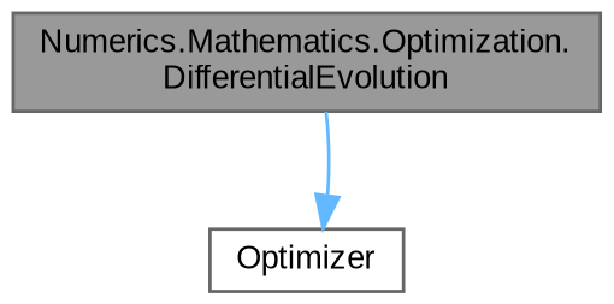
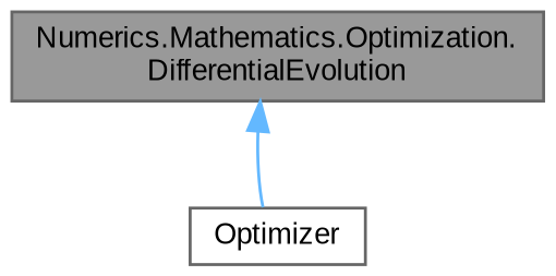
  digraph {
    fontname="Liberation Sans"
    node [color=gray40 fontname="Liberation Sans" fontsize=10 shape=box style=filled]
    n1 [fillcolor=grey60 fontcolor=black height=0.2 label="Numerics.Mathematics.Optimization.\lDifferentialEvolution" width=0.4]
    n2 [fillcolor=white height=0.2 label=Optimizer width=0.4]
-   n2 -> n1 [color=steelblue1 dir=back fontname="Liberation Sans" fontsize=10 labelfontname=Helvetica labelfontsize=10 style=solid]
+   n1 -> n2 [color=steelblue1 dir=back fontname="Liberation Sans" fontsize=10 labelfontname=Helvetica labelfontsize=10 style=solid]
  }
